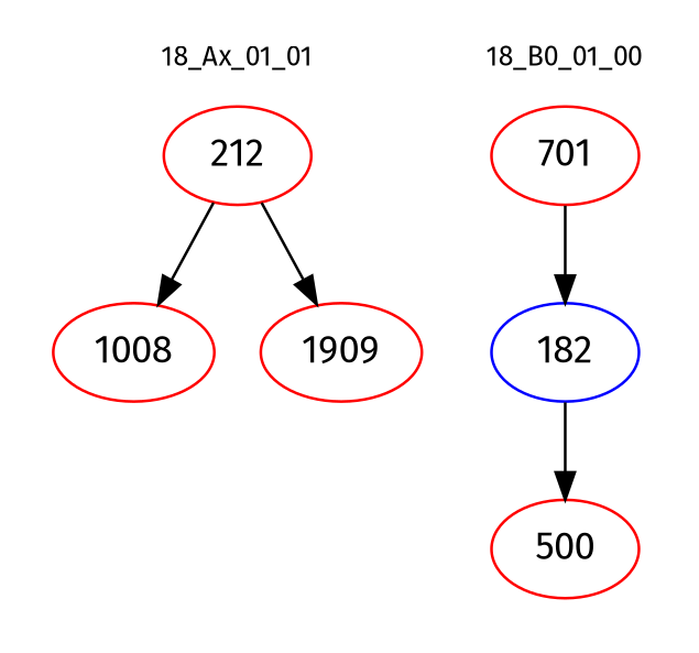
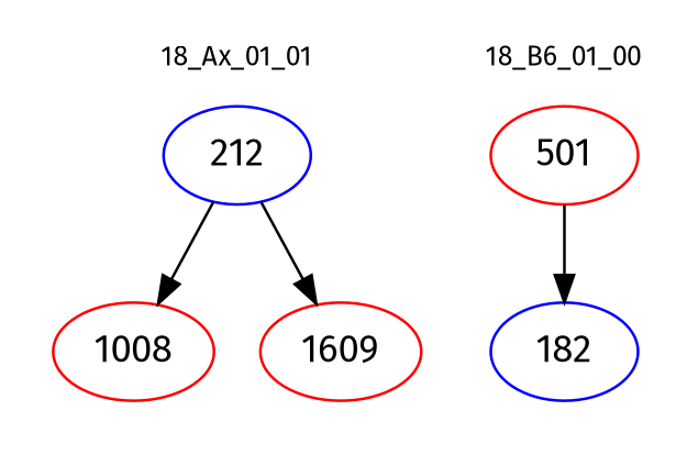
  digraph {
    fontname="Fira Sans"
    node [color=red fontname="Fira Sans"]
    edge [color=black fontname="Fira Sans"]
-   n1 [label=212]
+   n1 [color=blue label=212]
    n2 [label=1008]
-   n3 [label=1909]
+   n3 [label=1609]
    n4 [color=blue label=182]
-   n5 [label=500]
-   n6 [label=701]
+   n6 [label=501]
    subgraph cluster_1 {
      color=white
      fontsize=10
      label="18_Ax_01_01"
      n1
      n2
      n3
    }
    subgraph cluster_2 {
      color=white
      fontsize=10
-     label="18_B0_01_00"
+     label="18_B6_01_00"
      n4
-     n5
      n6
    }
    n1 -> n2
    n1 -> n3
-   n4 -> n5
    n6 -> n4
  }
